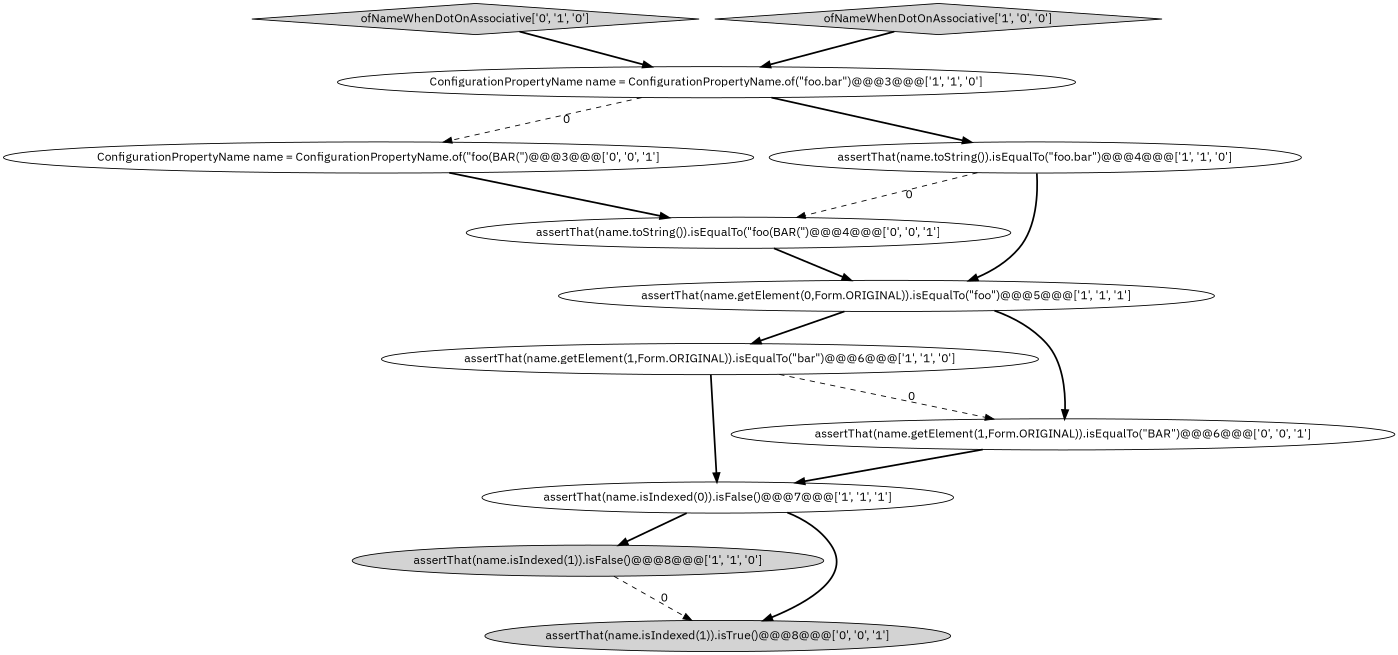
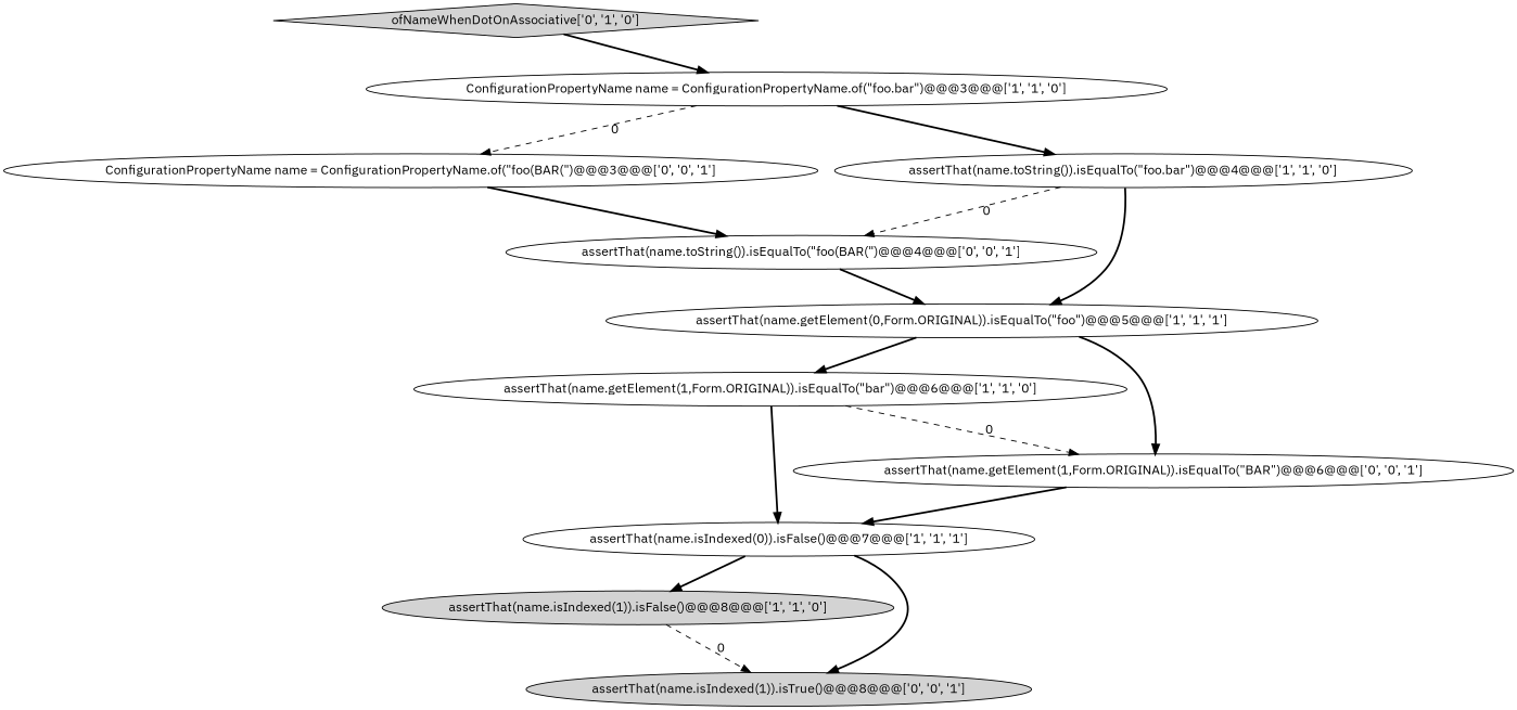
  digraph {
    fontname="IBM Plex Sans"
    node [fillcolor=white fontname="IBM Plex Sans" shape=ellipse style=filled]
    edge [fontname="IBM Plex Sans" style=bold]
    n1 [label="ConfigurationPropertyName name = ConfigurationPropertyName.of(\"foo(BAR(\")@@@3@@@['0', '0', '1']"]
    n2 [label="assertThat(name.toString()).isEqualTo(\"foo(BAR(\")@@@4@@@['0', '0', '1']"]
    n3 [label="assertThat(name.getElement(0,Form.ORIGINAL)).isEqualTo(\"foo\")@@@5@@@['1', '1', '1']"]
    n4 [fillcolor=lightgray label="assertThat(name.isIndexed(1)).isFalse()@@@8@@@['1', '1', '0']"]
    n5 [fillcolor=lightgray label="assertThat(name.isIndexed(1)).isTrue()@@@8@@@['0', '0', '1']"]
    n6 [label="assertThat(name.getElement(1,Form.ORIGINAL)).isEqualTo(\"bar\")@@@6@@@['1', '1', '0']"]
    n7 [label="assertThat(name.isIndexed(0)).isFalse()@@@7@@@['1', '1', '1']"]
    n8 [label="assertThat(name.getElement(1,Form.ORIGINAL)).isEqualTo(\"BAR\")@@@6@@@['0', '0', '1']"]
    n9 [fillcolor=lightgray label="ofNameWhenDotOnAssociative['0', '1', '0']" shape=diamond]
    n10 [label="ConfigurationPropertyName name = ConfigurationPropertyName.of(\"foo.bar\")@@@3@@@['1', '1', '0']"]
    n11 [label="assertThat(name.toString()).isEqualTo(\"foo.bar\")@@@4@@@['1', '1', '0']"]
-   n12 [fillcolor=lightgray label="ofNameWhenDotOnAssociative['1', '0', '0']" shape=diamond]
    n1 -> n2
    n2 -> n3
    n3 -> n6
    n3 -> n8
    n4 -> n5 [label=0 style=dashed]
    n6 -> n7
    n6 -> n8 [label=0 style=dashed]
    n7 -> n4
    n7 -> n5
    n8 -> n7
    n9 -> n10
    n10 -> n1 [label=0 style=dashed]
    n10 -> n11
    n11 -> n2 [label=0 style=dashed]
    n11 -> n3
-   n12 -> n10
  }
